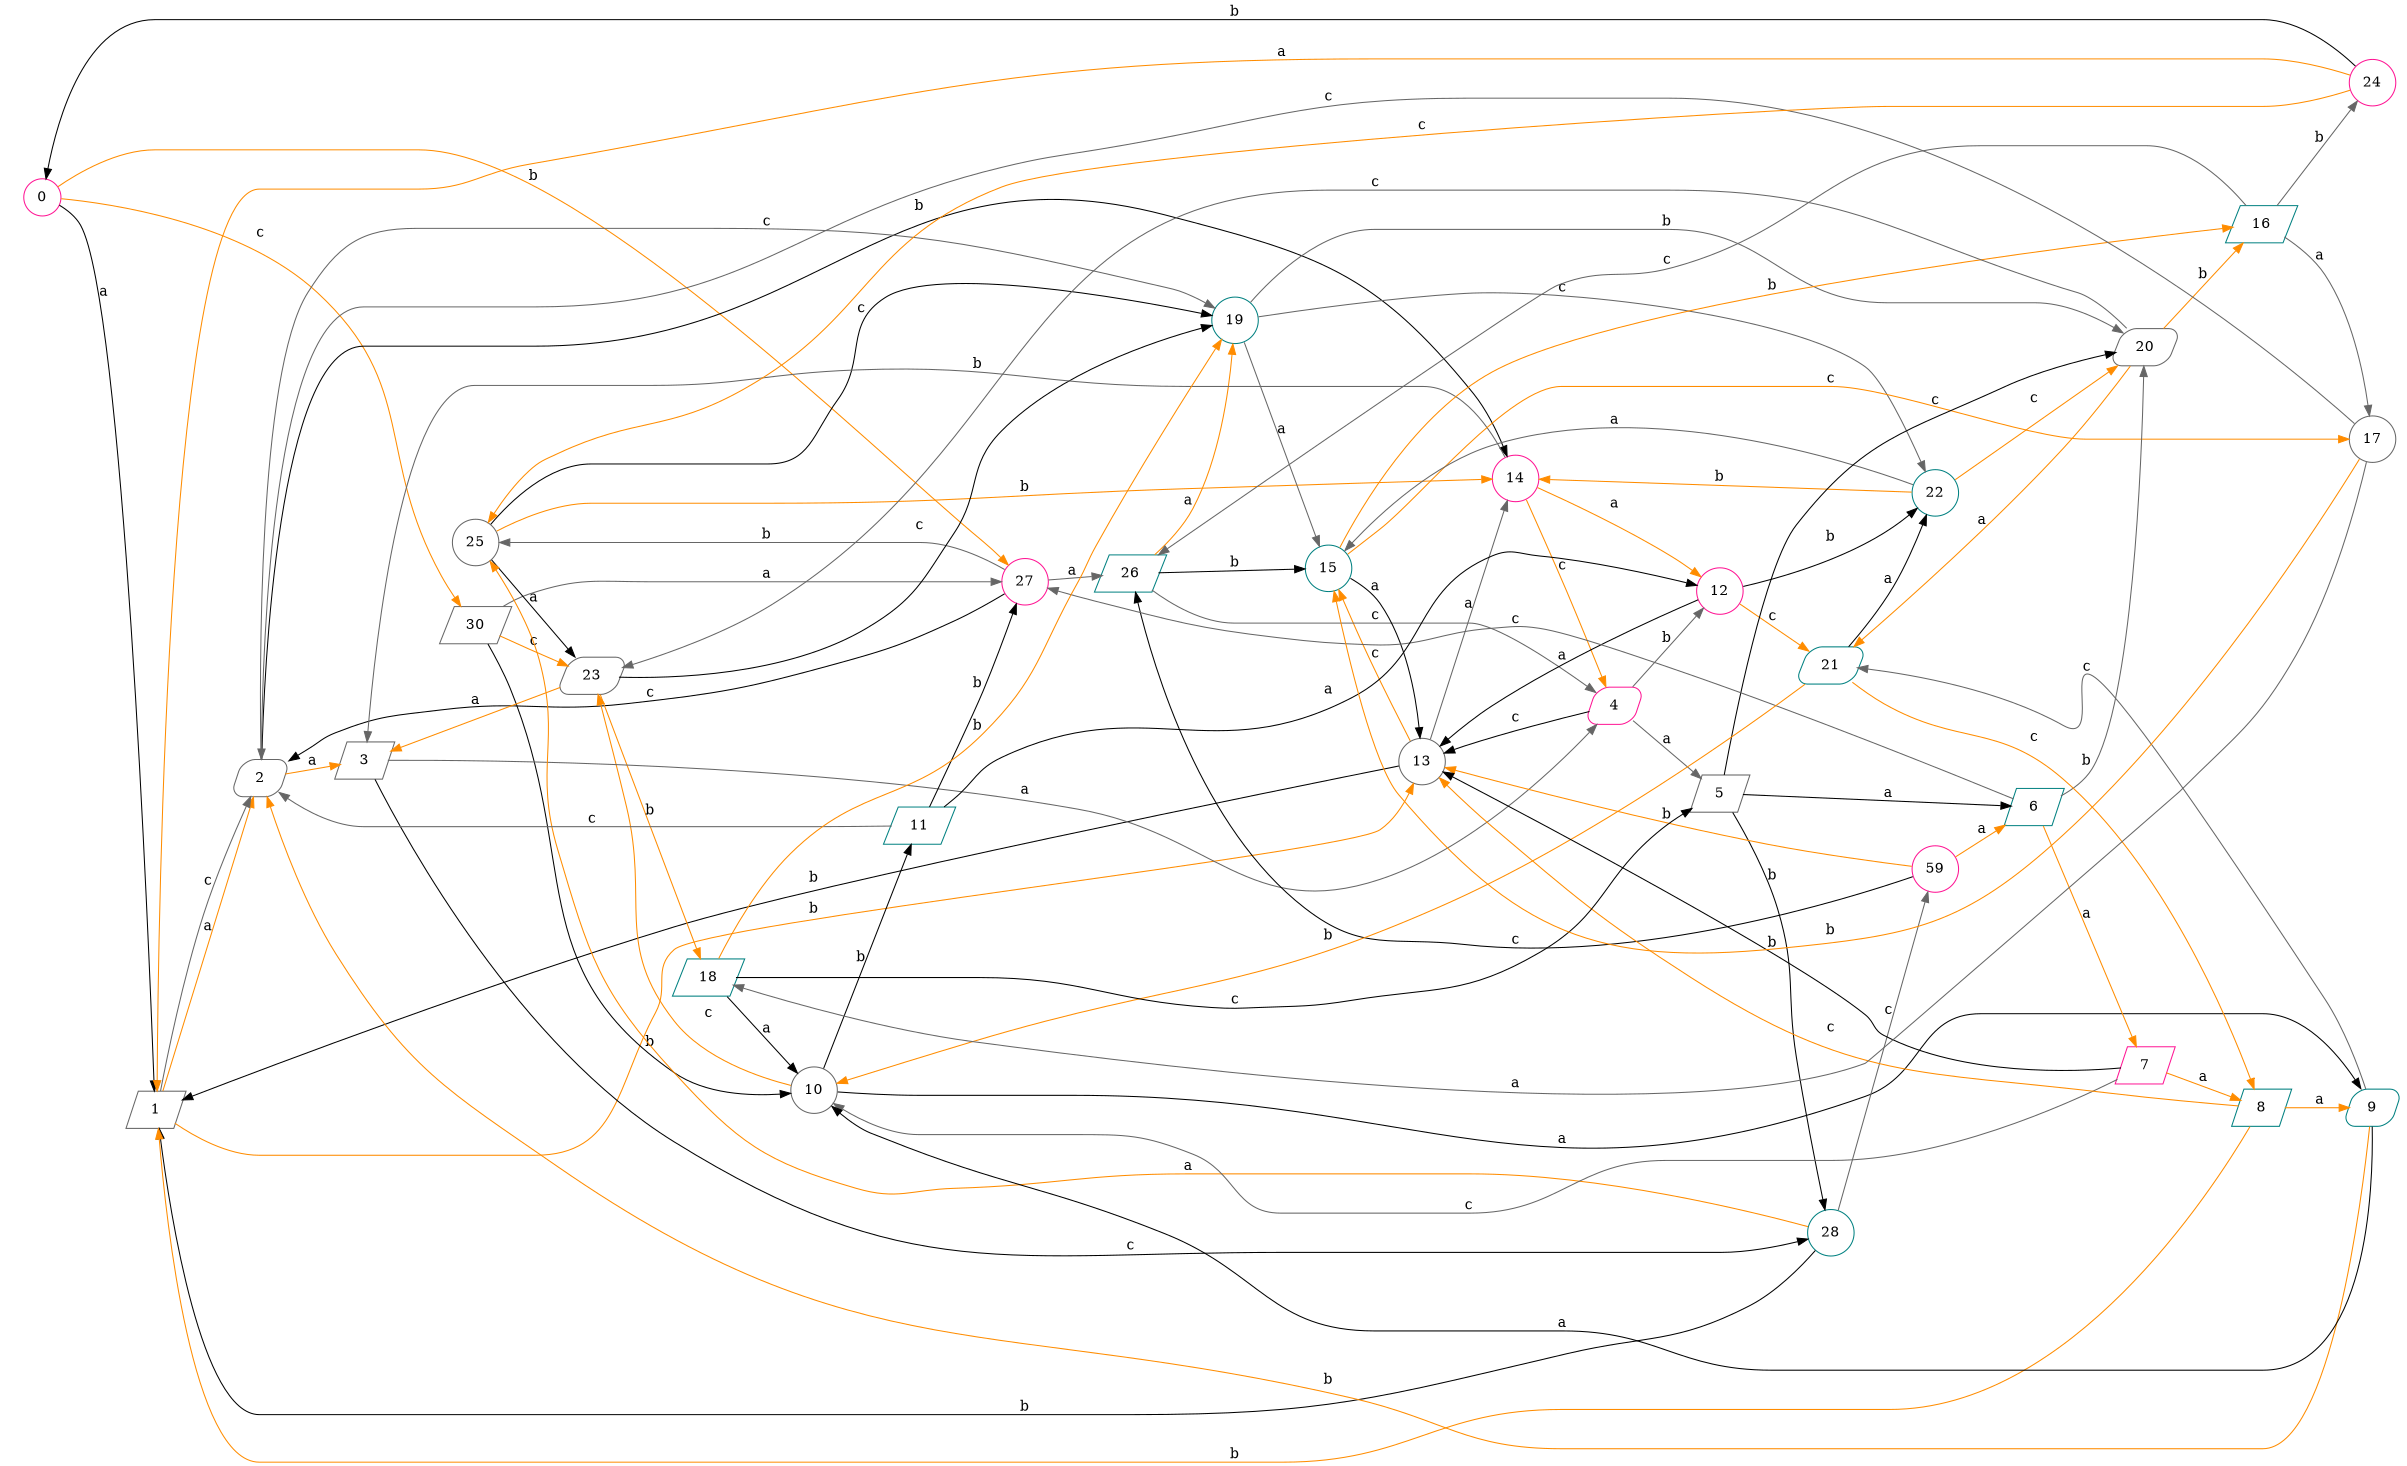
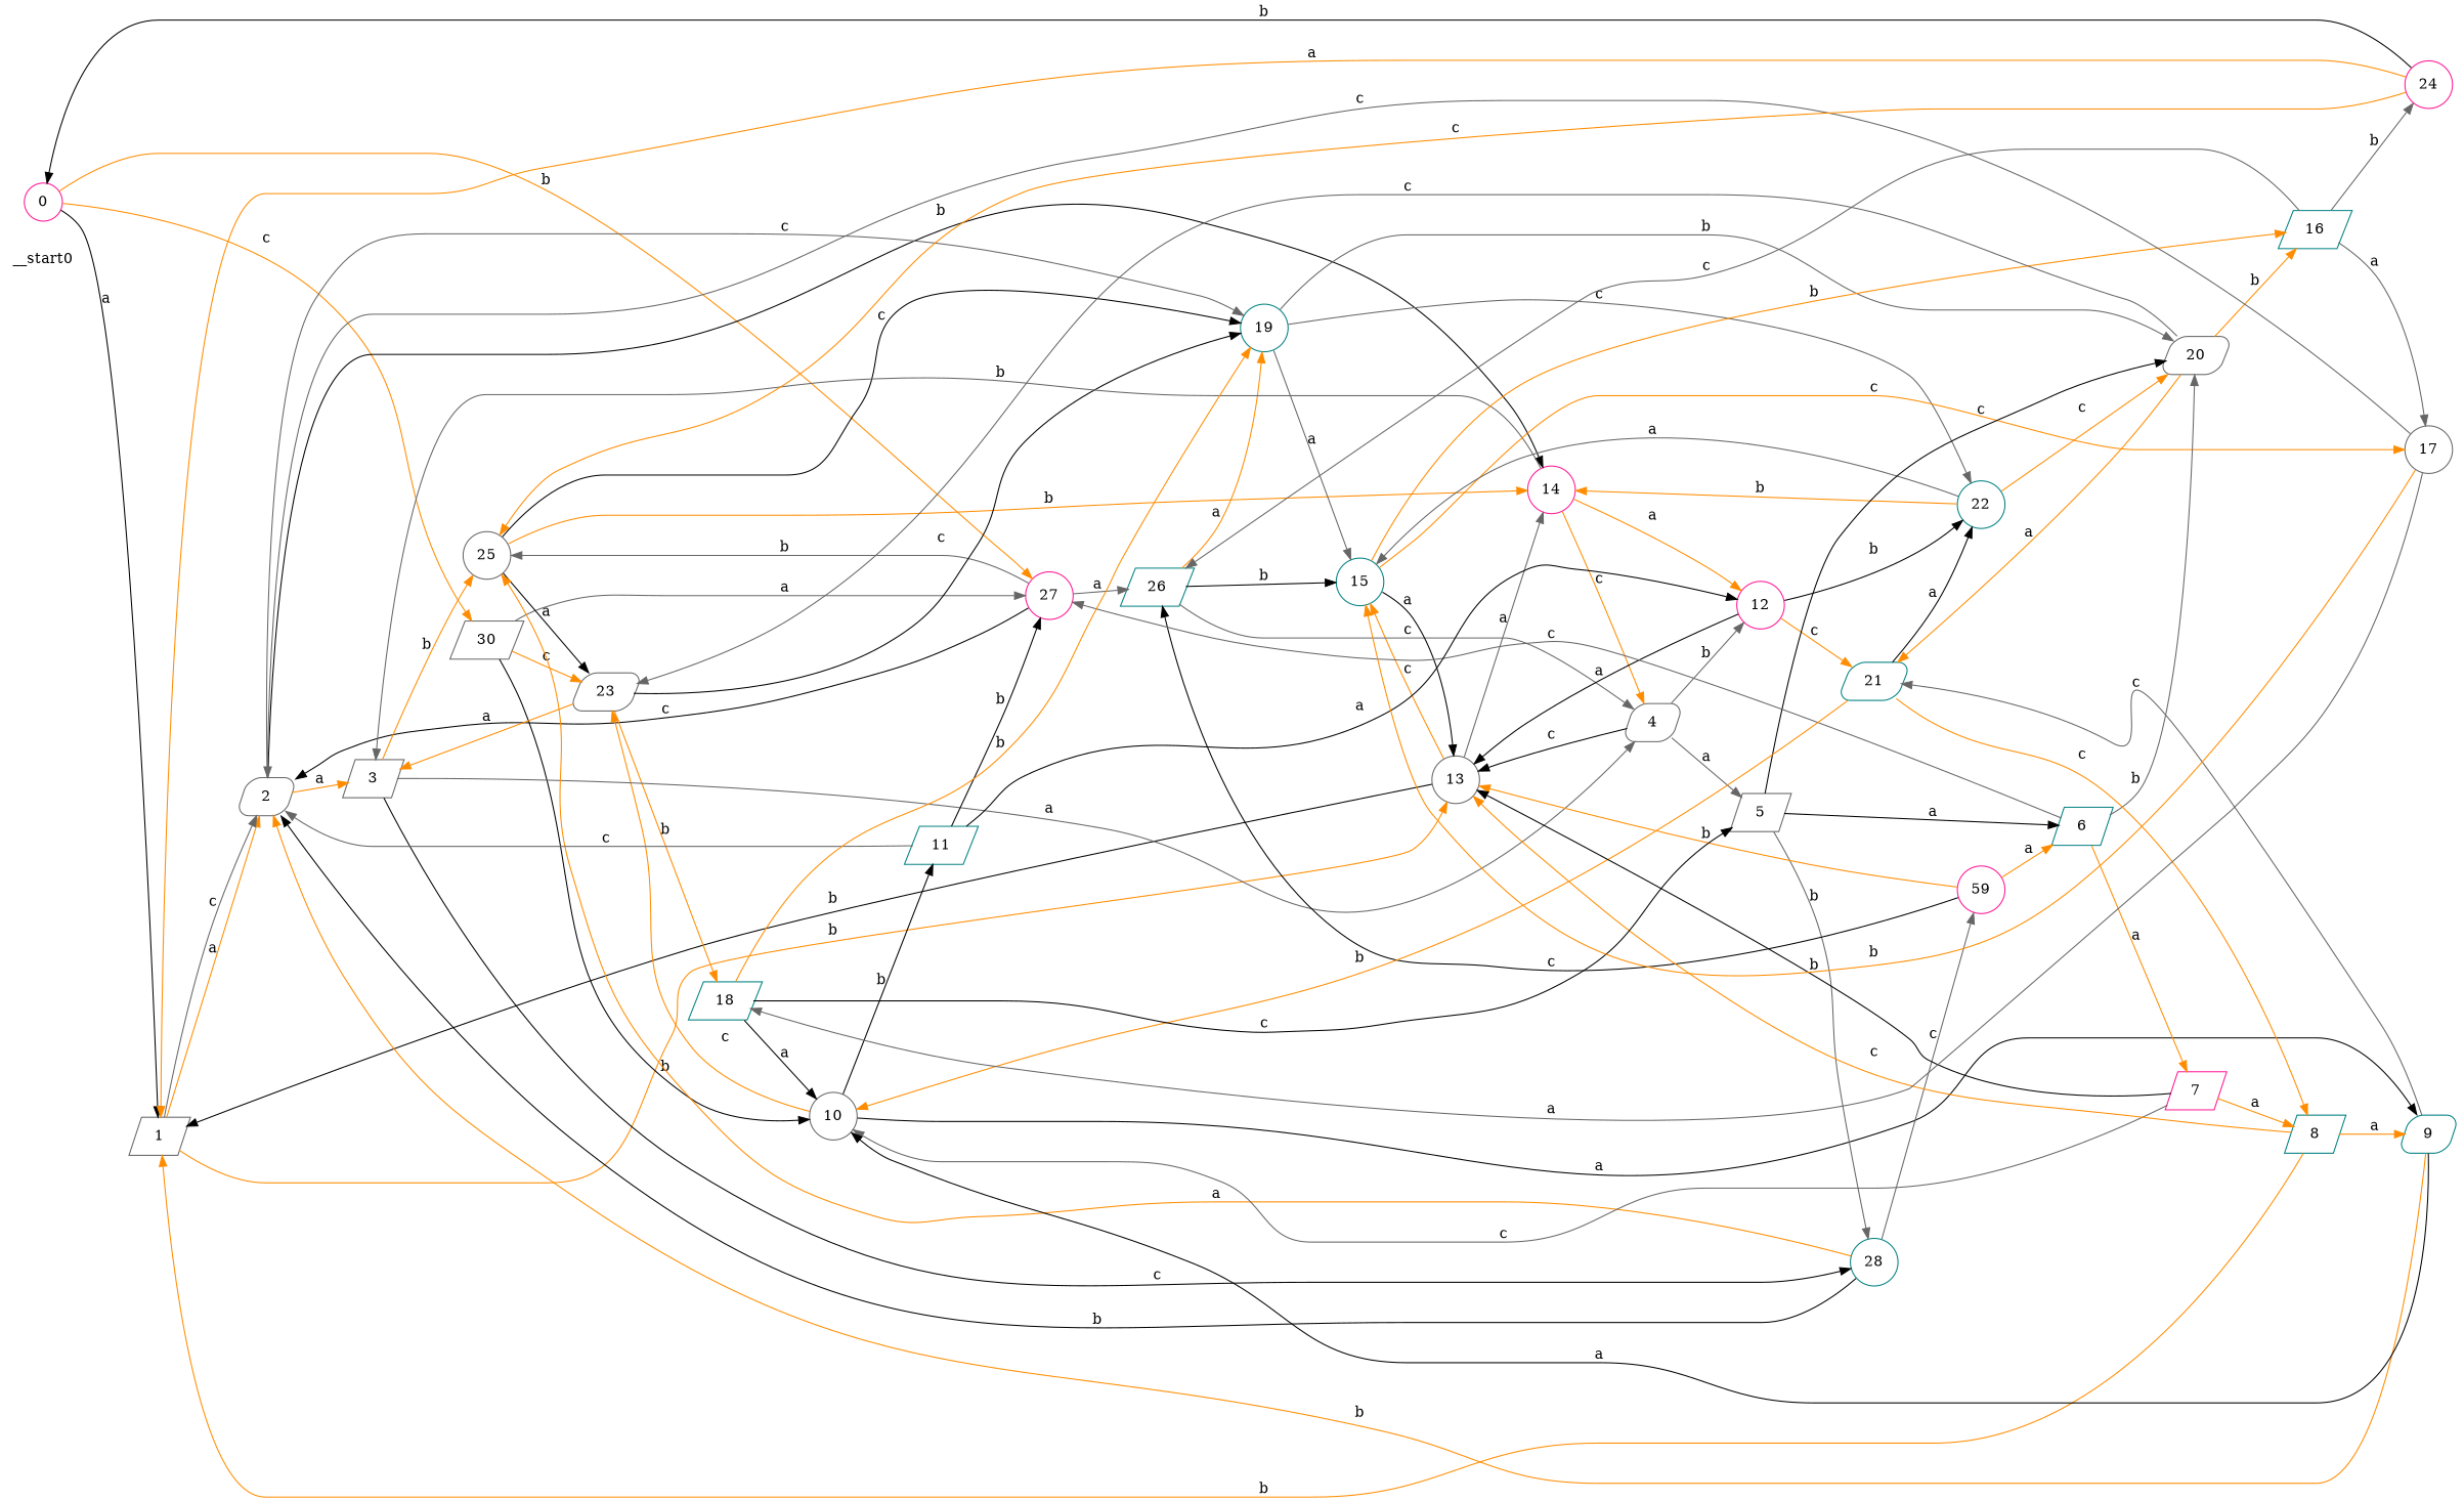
  digraph {
    rankdir=LR
    node [color=teal shape=parallelogram fillcolor=white style=filled]
    edge [color=darkorange]
+   __start0 [shape=none fillcolor="" style=""]
    n2 [color=deeppink label=0 shape=circle]
    n3 [color=gray40 label=1]
    n4 [color=deeppink label=27 shape=circle]
    n5 [color=gray40 label=30]
    n6 [color=gray40 label=2 style="rounded,filled"]
    n7 [color=gray40 label=13 shape=circle]
    n8 [color=gray40 label=25 shape=circle style="rounded,filled"]
    n9 [label=26]
    n10 [color=gray40 label=10 shape=circle]
    n11 [color=gray40 label=23 style="rounded,filled"]
    n12 [color=gray40 label=3]
    n13 [color=deeppink label=14 shape=circle style="rounded,filled"]
    n14 [label=19 shape=circle style="rounded,filled"]
    n15 [label=15 shape=circle]
-   n16 [color=deeppink label=4 style="rounded,filled"]
+   n16 [color=gray40 label=4 style="rounded,filled"]
    n17 [label=28 shape=circle]
    n18 [color=deeppink label=12 shape=circle style="rounded,filled"]
    n19 [color=gray40 label=20 style="rounded,filled"]
    n20 [label=22 shape=circle]
    n21 [color=gray40 label=5]
    n22 [color=deeppink label=59 shape=circle]
    n23 [label=6]
    n24 [label=21 style="rounded,filled"]
    n25 [color=deeppink label=7]
    n26 [label=16]
    n27 [label=8]
    n28 [label=9 style="rounded,filled"]
    n29 [label=11]
    n30 [label=18]
    n31 [color=gray40 label=17 shape=circle style="rounded,filled"]
    n32 [color=deeppink label=24 shape=circle style="rounded,filled"]
    n2 -> n3 [color=black label=a]
    n2 -> n4 [label=b]
    n2 -> n5 [label=c]
    n3 -> n6 [label=a]
    n3 -> n6 [color=gray40 label=c]
    n3 -> n7 [label=b]
    n4 -> n6 [color=black label=c]
    n4 -> n8 [color=gray40 label=b]
    n4 -> n9 [color=gray40 label=a]
    n5 -> n4 [color=gray40 label=a]
    n5 -> n10 [color=black label=b]
    n5 -> n11 [label=c]
    n6 -> n12 [label=a]
    n6 -> n13 [color=black label=b]
    n6 -> n14 [color=gray40 label=c]
    n7 -> n3 [color=black label=b]
    n7 -> n13 [color=gray40 label=a]
    n7 -> n15 [label=c]
    n8 -> n11 [color=black label=a]
    n8 -> n13 [label=b]
    n8 -> n14 [color=black label=c]
    n9 -> n14 [label=a]
    n9 -> n15 [color=black label=b]
    n9 -> n16 [color=gray40 label=c]
    n10 -> n11 [label=c]
    n10 -> n28 [color=black label=a]
    n10 -> n29 [color=black label=b]
    n11 -> n12 [label=a]
    n11 -> n14 [color=black label=c]
    n11 -> n30 [label=b]
+   n12 -> n8 [label=b]
    n12 -> n16 [color=gray40 label=a]
    n12 -> n17 [color=black label=c]
    n13 -> n12 [color=gray40 label=b]
    n13 -> n16 [label=c]
    n13 -> n18 [label=a]
    n14 -> n15 [color=gray40 label=a]
    n14 -> n19 [color=gray40 label=b]
    n14 -> n20 [color=gray40 label=c]
    n15 -> n7 [color=black label=a]
    n15 -> n26 [label=b]
    n15 -> n31 [label=c]
    n16 -> n7 [color=black label=c]
    n16 -> n18 [color=gray40 label=b]
    n16 -> n21 [color=gray40 label=a]
-   n17 -> n3 [color=black label=b]
+   n17 -> n6 [color=black label=b]
    n17 -> n8 [label=a]
    n17 -> n22 [color=gray40 label=c]
    n18 -> n7 [color=black label=a]
    n18 -> n20 [color=black label=b]
    n18 -> n24 [label=c]
    n19 -> n11 [color=gray40 label=c]
    n19 -> n24 [label=a]
    n19 -> n26 [label=b]
    n20 -> n13 [label=b]
    n20 -> n15 [color=gray40 label=a]
    n20 -> n19 [label=c]
-   n21 -> n17 [color=black label=b]
+   n21 -> n17 [color=gray40 label=b]
    n21 -> n19 [color=black label=c]
    n21 -> n23 [color=black label=a]
    n22 -> n7 [label=b]
    n22 -> n9 [color=black label=c]
    n22 -> n23 [label=a]
    n23 -> n4 [color=gray40 label=c]
    n23 -> n19 [color=gray40 label=b]
    n23 -> n25 [label=a]
    n24 -> n10 [label=b]
    n24 -> n20 [color=black label=a]
    n24 -> n27 [label=c]
    n25 -> n7 [color=black label=b]
    n25 -> n10 [color=gray40 label=c]
    n25 -> n27 [label=a]
    n26 -> n9 [color=gray40 label=c]
    n26 -> n31 [color=gray40 label=a]
    n26 -> n32 [color=gray40 label=b]
    n27 -> n3 [label=b]
    n27 -> n7 [label=c]
    n27 -> n28 [label=a]
    n28 -> n6 [label=b]
    n28 -> n10 [color=black label=a]
    n28 -> n24 [color=gray40 label=c]
    n29 -> n4 [color=black label=b]
    n29 -> n6 [color=gray40 label=c]
    n29 -> n18 [color=black label=a]
    n30 -> n10 [color=black label=a]
    n30 -> n14 [label=b]
    n30 -> n21 [color=black label=c]
    n31 -> n6 [color=gray40 label=c]
    n31 -> n15 [label=b]
    n31 -> n30 [color=gray40 label=a]
    n32 -> n2 [color=black label=b]
    n32 -> n3 [label=a]
    n32 -> n8 [label=c]
  }
